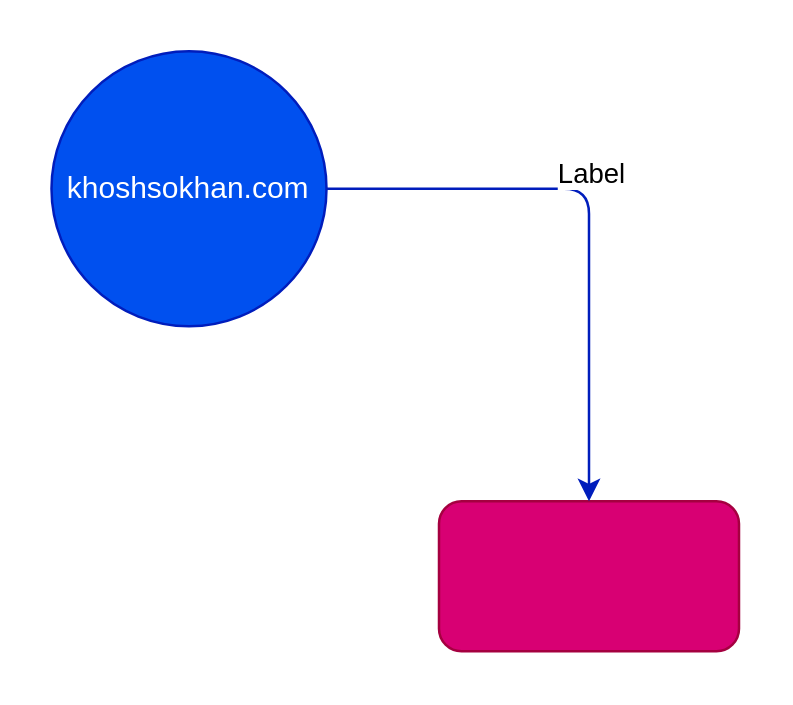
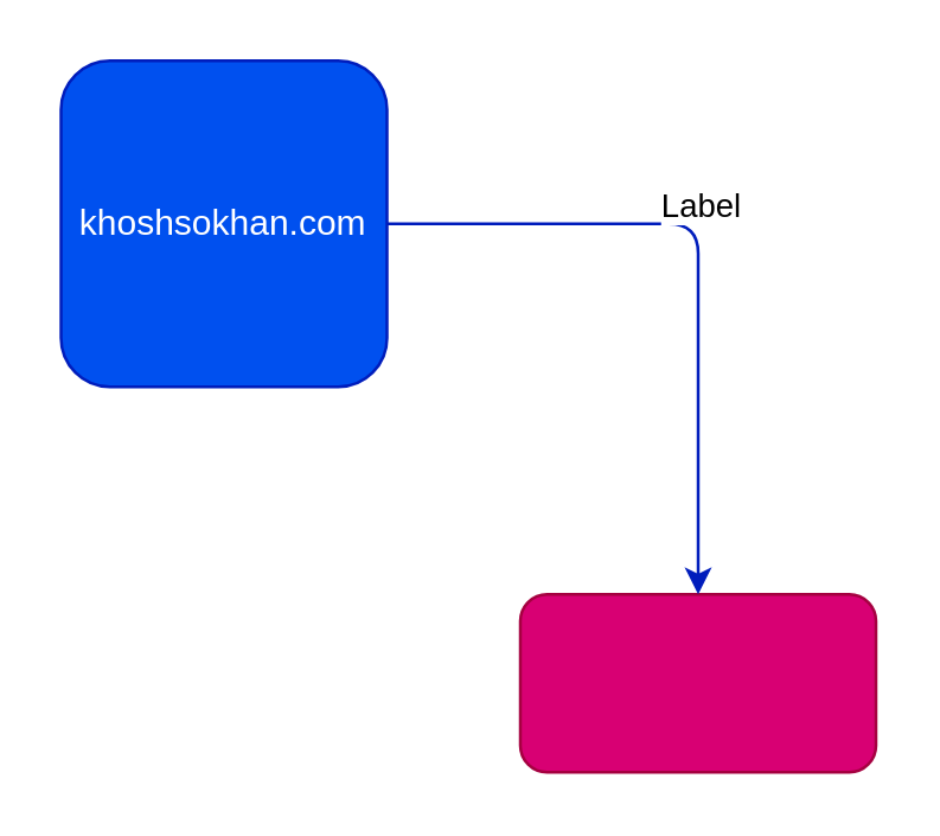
  <mxCell id="0" />
  <mxCell id="1" parent="0" />
- <mxCell id="2" value="khoshsokhan.com" style="ellipse;whiteSpace=wrap;html=1;aspect=fixed;fillColor=#0050ef;fontColor=#ffffff;strokeColor=#001DBC;" vertex="1" parent="1"><mxGeometry x="20" y="20" width="110" height="110" as="geometry" /></mxCell>
+ <mxCell id="2" value="khoshsokhan.com" style="whiteSpace=wrap;html=1;aspect=fixed;fillColor=#0050ef;fontColor=#ffffff;strokeColor=#001DBC;rounded=1;" vertex="1" parent="1"><mxGeometry x="20" y="20" width="110" height="110" as="geometry" /></mxCell>
  <mxCell id="3" value="" style="rounded=1;whiteSpace=wrap;html=1;fillColor=#d80073;fontColor=#ffffff;strokeColor=#A50040;" vertex="1" parent="1"><mxGeometry x="175" y="200" width="120" height="60" as="geometry" /></mxCell>
  <mxCell id="4" value="" style="endArrow=classic;html=1;exitX=1;exitY=0.5;exitDx=0;exitDy=0;entryX=0.5;entryY=0;entryDx=0;entryDy=0;fillColor=#0050ef;strokeColor=#001DBC;" edge="1" parent="1" source="2" target="3"><mxGeometry relative="1" as="geometry"><mxPoint x="60" y="220" as="sourcePoint" /><mxPoint x="160" y="220" as="targetPoint" /><Array as="points"><mxPoint x="235" y="75" /></Array></mxGeometry></mxCell>
  <mxCell id="5" value="Label" style="edgeLabel;resizable=0;html=1;align=center;verticalAlign=middle;" connectable="0" vertex="1" parent="4"><mxGeometry relative="1" as="geometry"><mxPoint y="-17" as="offset" /></mxGeometry></mxCell>
